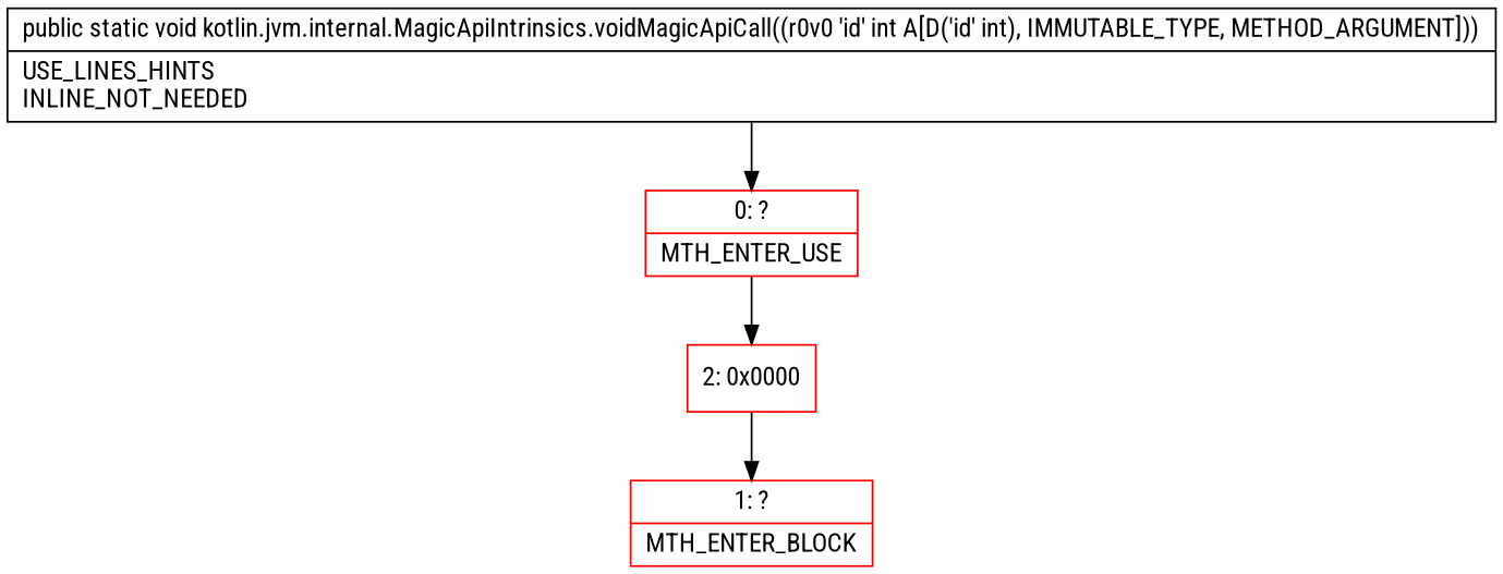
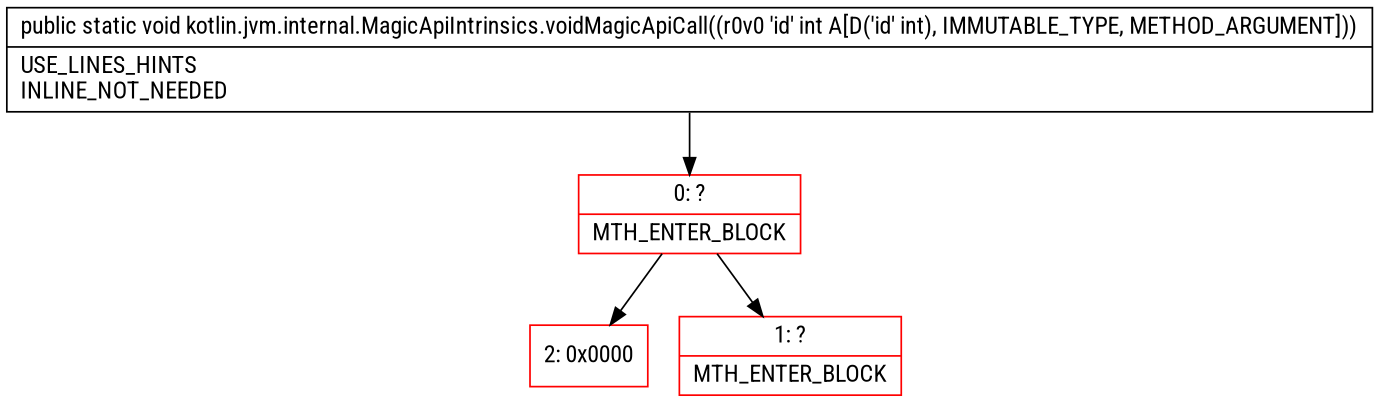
  digraph {
    fontname="Roboto Condensed"
    node [color=red fontname="Roboto Condensed" shape=record]
    edge [fontname="Roboto Condensed"]
-   n1 [label="{0\:\ ?|MTH_ENTER_USE\l}"]
+   n1 [label="{0\:\ ?|MTH_ENTER_BLOCK\l}"]
    n2 [label="{2\:\ 0x0000}"]
    n3 [label="{1\:\ ?|MTH_ENTER_BLOCK\l}"]
    n4 [label="{public static void kotlin.jvm.internal.MagicApiIntrinsics.voidMagicApiCall((r0v0 'id' int A[D('id' int), IMMUTABLE_TYPE, METHOD_ARGUMENT]))  | USE_LINES_HINTS\lINLINE_NOT_NEEDED\l}" color=""]
    subgraph cluster_1 {
      label="R(0)"
    }
    n1 -> n2
-   n2 -> n3
+   n1 -> n3
    n4 -> n1
  }
